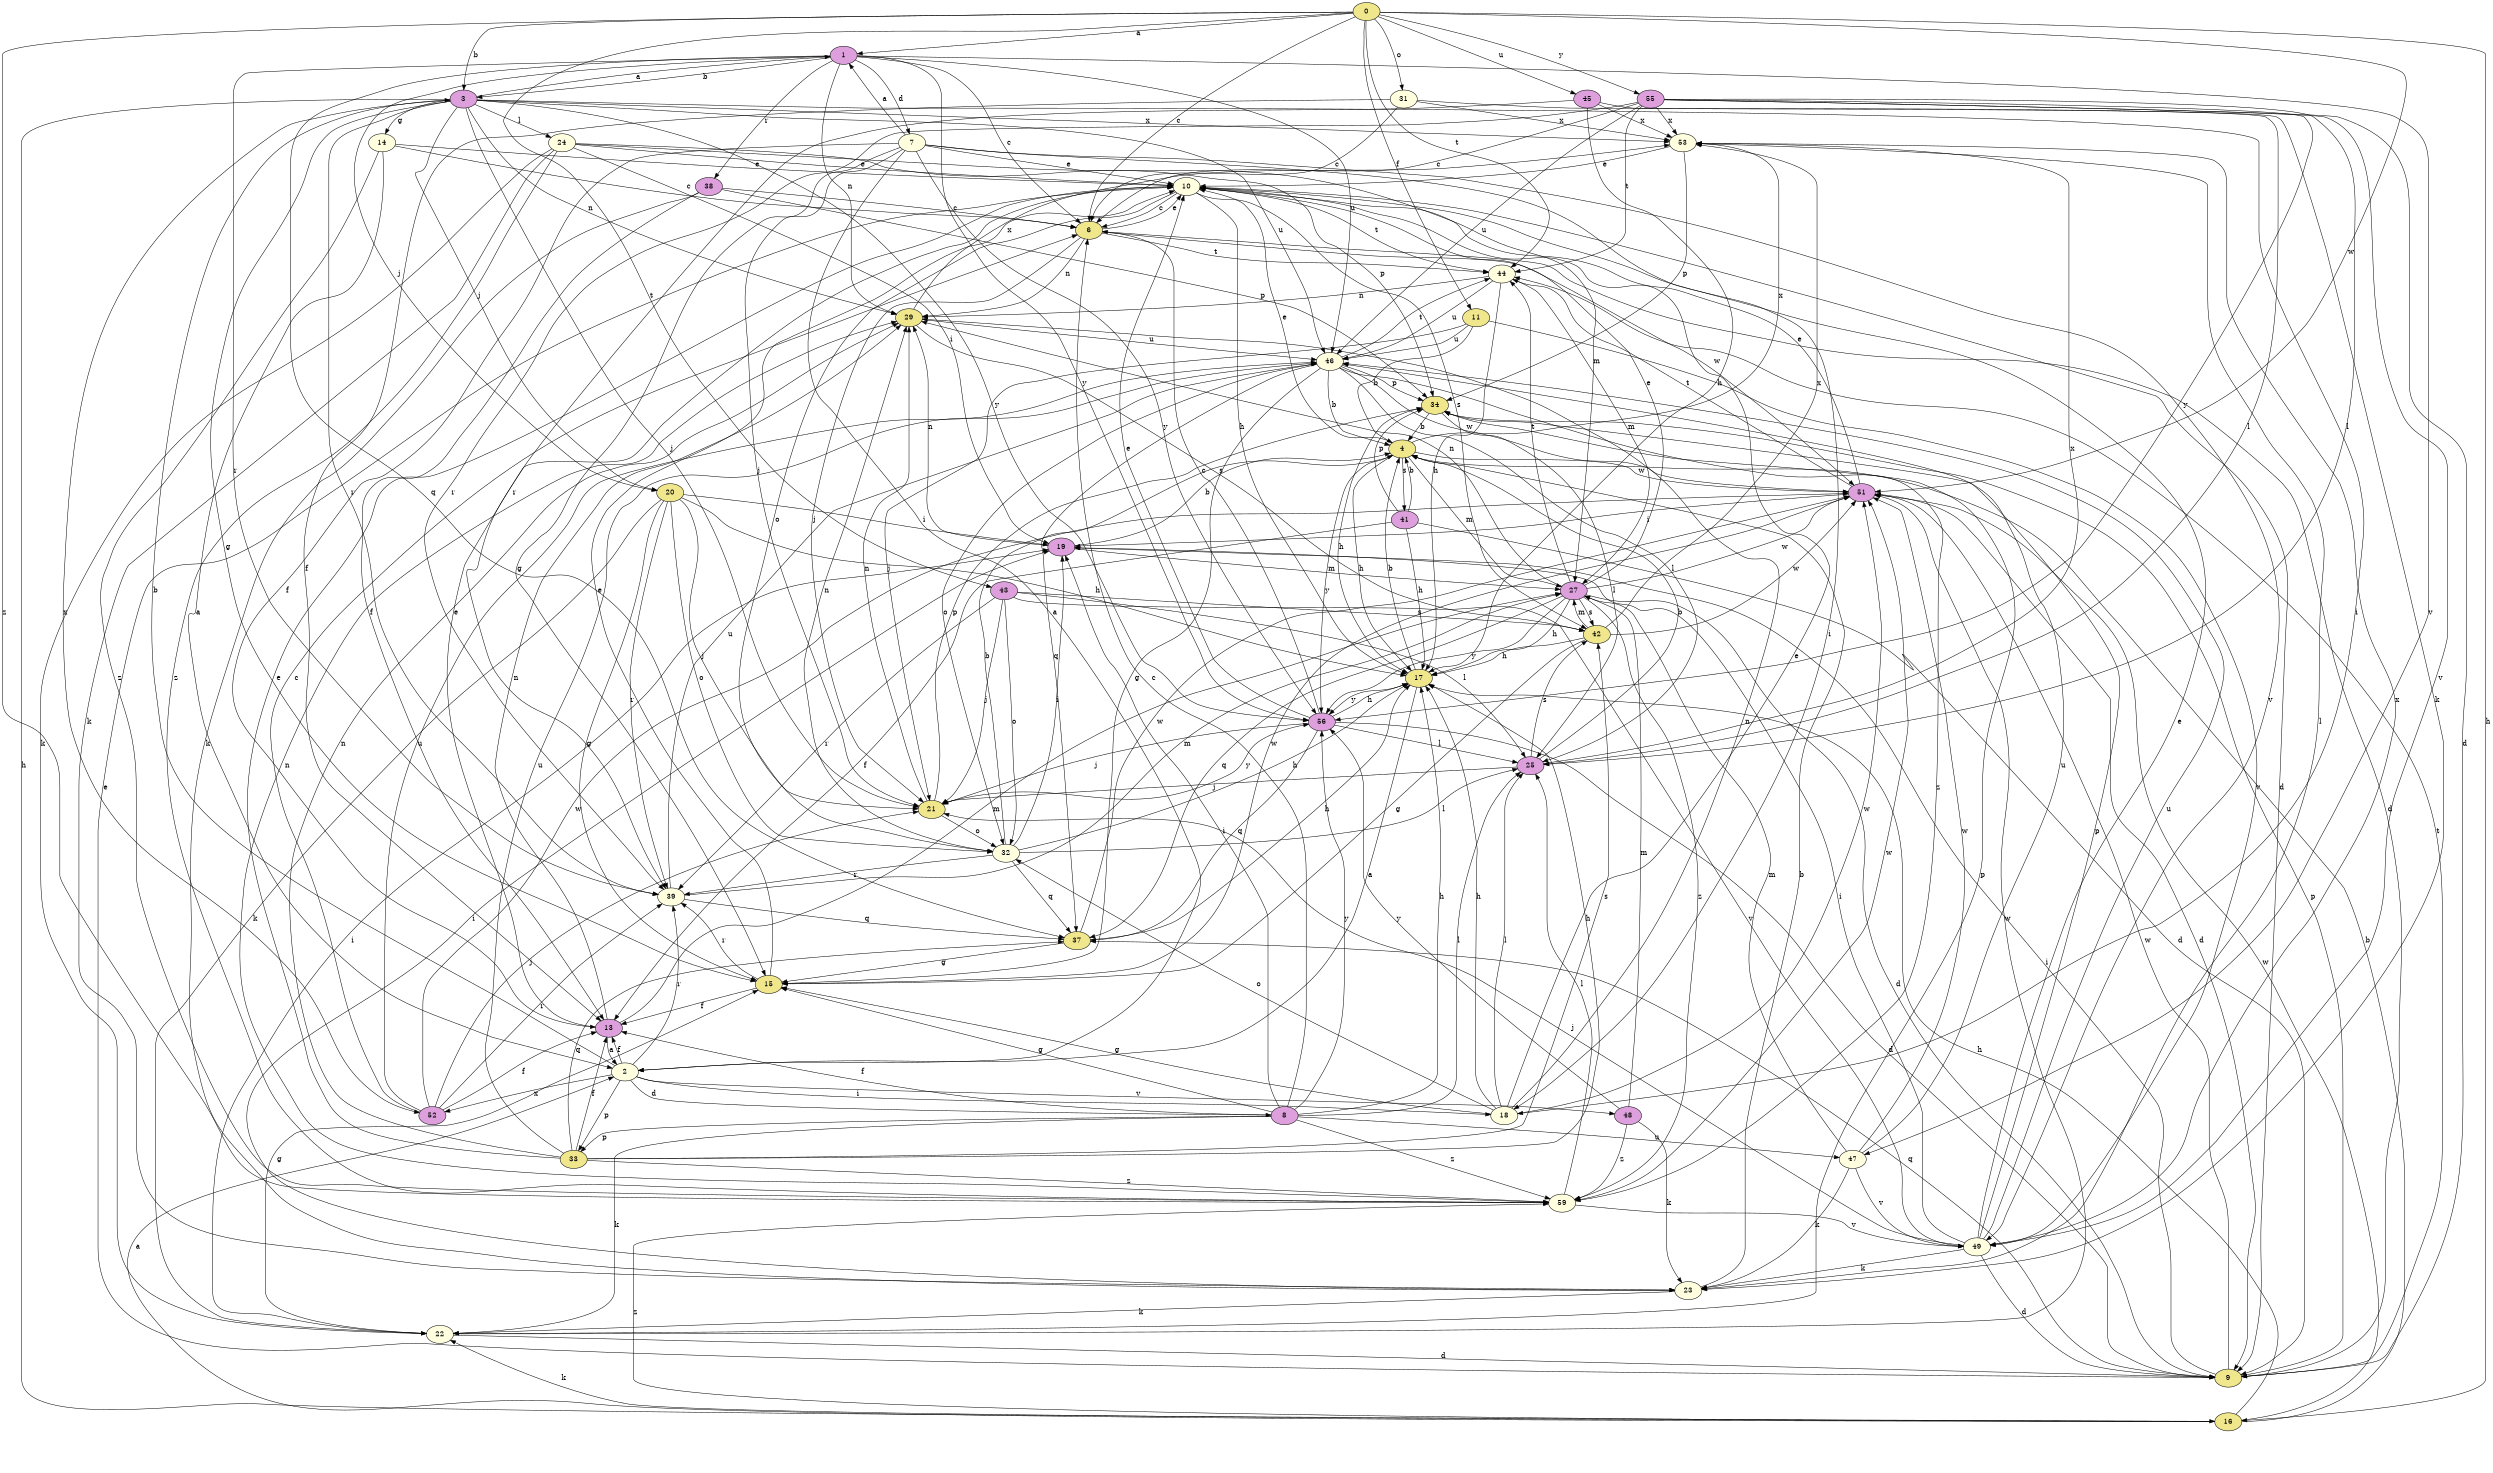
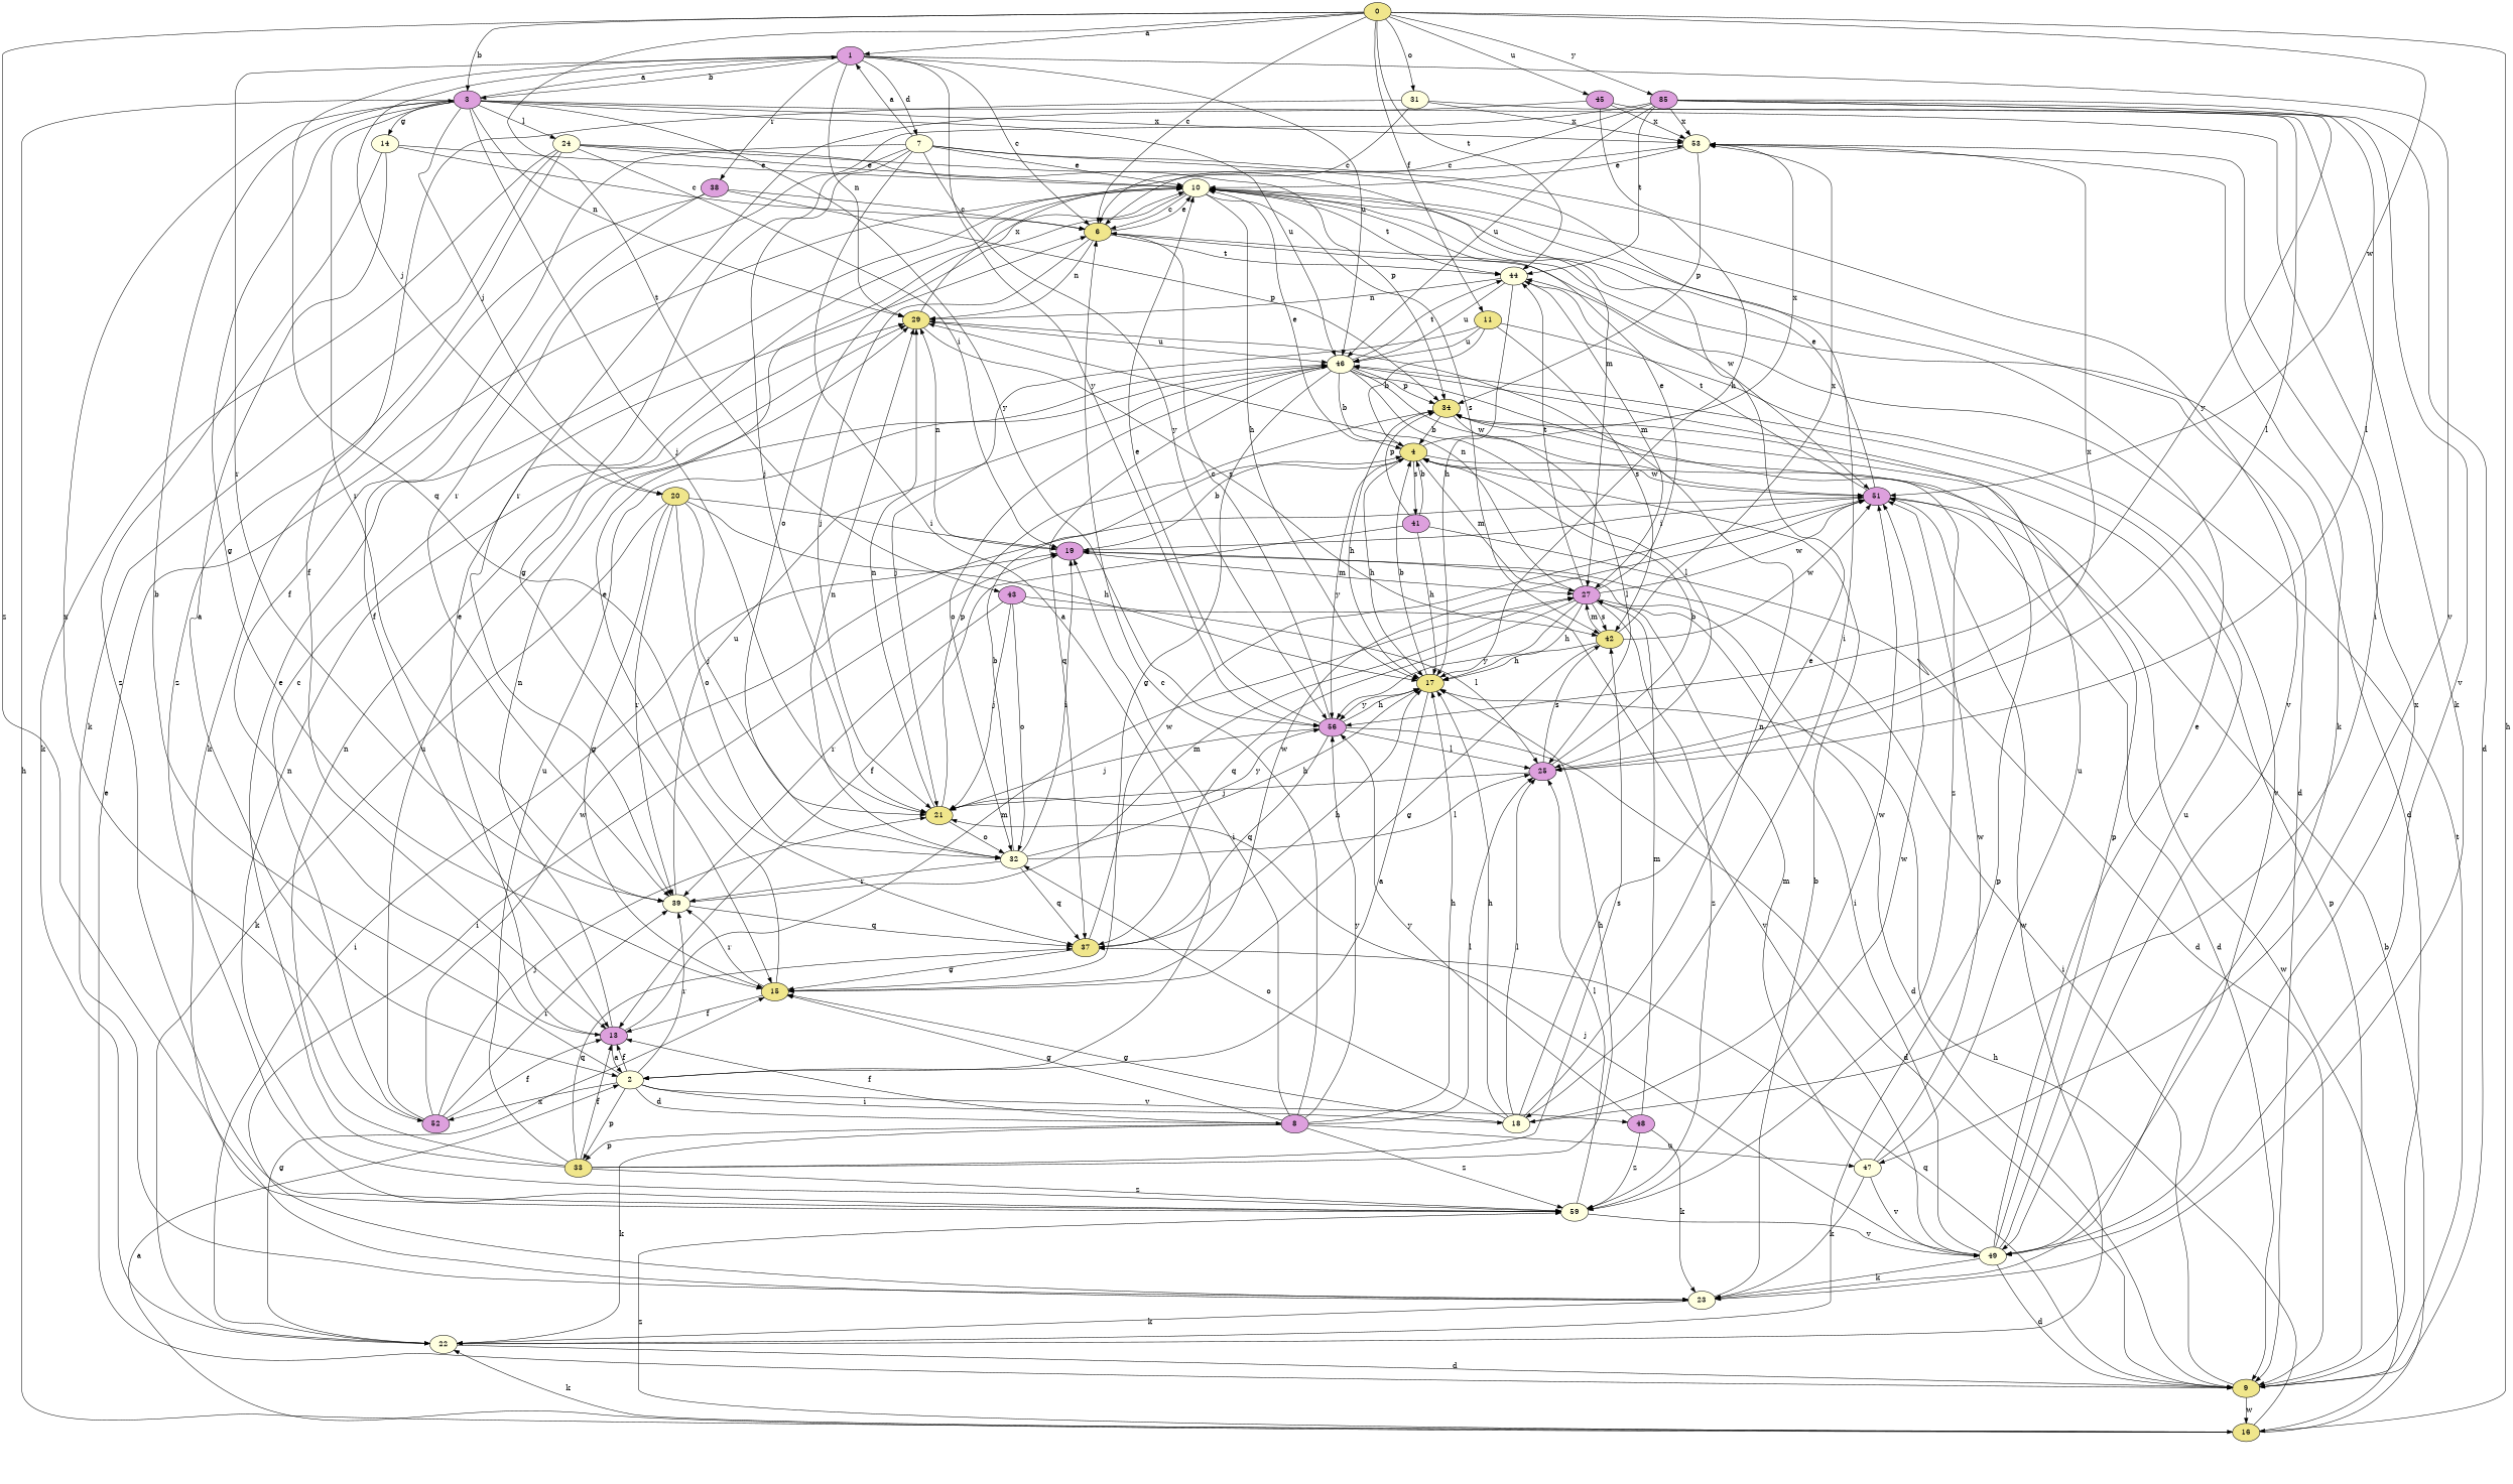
  strict digraph {
    node [fillcolor=lightyellow style=filled]
    0 [fillcolor=khaki]
    1 [fillcolor=plum]
    3 [fillcolor=plum]
    6 [fillcolor=khaki]
    11 [fillcolor=khaki]
    16 [fillcolor=khaki]
    31
    43 [fillcolor=plum]
    44
    45 [fillcolor=plum]
    51 [fillcolor=plum]
-   55 [fillcolor=plum]
+   55 [fillcolor=plum label=85]
    59
    7
    20 [fillcolor=khaki]
    29 [fillcolor=khaki]
    37 [fillcolor=khaki]
    38 [fillcolor=plum]
    39
    46
    47
    56 [fillcolor=plum]
    18
    52 [fillcolor=plum]
    14
    15 [fillcolor=khaki]
    21 [fillcolor=khaki]
    24
    53
    10
    9 [fillcolor=khaki]
    4 [fillcolor=khaki]
    49
    2
    17 [fillcolor=khaki]
    22
    13 [fillcolor=plum]
    25 [fillcolor=plum]
    32
    42 [fillcolor=khaki]
    27 [fillcolor=plum]
    23
    19 [fillcolor=plum]
    34 [fillcolor=khaki]
    8 [fillcolor=plum]
    33 [fillcolor=khaki]
    48 [fillcolor=plum]
    41 [fillcolor=plum]
    0 -> 1 [label=a]
    0 -> 3 [label=b]
    0 -> 6 [label=c]
    0 -> 11 [label=f]
    0 -> 16 [label=h]
    0 -> 31 [label=o]
    0 -> 43 [label=t]
    0 -> 44 [label=t]
    0 -> 45 [label=u]
    0 -> 51 [label=w]
    0 -> 55 [label=y]
    0 -> 59 [label=z]
    1 -> 3 [label=b]
    1 -> 6 [label=c]
    1 -> 7 [label=d]
    1 -> 20 [label=j]
    1 -> 29 [label=n]
    1 -> 37 [label=q]
    1 -> 38 [label=r]
    1 -> 39 [label=r]
    1 -> 46 [label=u]
    1 -> 47 [label=v]
    1 -> 56 [label=y]
    3 -> 1 [label=a]
    3 -> 16 [label=h]
    3 -> 20 [label=j]
    3 -> 29 [label=n]
    3 -> 39 [label=r]
    3 -> 46 [label=u]
    3 -> 56 [label=y]
    3 -> 18 [label=i]
    3 -> 52 [label=x]
    3 -> 14 [label=g]
    3 -> 15 [label=g]
    3 -> 21 [label=j]
    3 -> 24 [label=l]
    3 -> 53 [label=x]
    6 -> 44 [label=t]
    6 -> 51 [label=w]
    6 -> 29 [label=n]
    6 -> 21 [label=j]
    6 -> 10 [label=e]
    6 -> 9 [label=d]
    11 -> 46 [label=u]
    11 -> 21 [label=j]
    11 -> 4 [label=b]
    11 -> 49 [label=v]
    16 -> 51 [label=w]
    16 -> 59 [label=z]
    16 -> 4 [label=b]
    16 -> 2 [label=a]
    16 -> 17 [label=h]
    16 -> 22 [label=k]
    31 -> 6 [label=c]
    31 -> 53 [label=x]
    31 -> 13 [label=f]
    31 -> 25 [label=l]
    43 -> 39 [label=r]
    43 -> 21 [label=j]
    43 -> 49 [label=v]
    43 -> 25 [label=l]
    43 -> 32 [label=o]
-   43 -> 42 [label=s]
+   11 -> 42 [label=s]
    44 -> 29 [label=n]
    44 -> 46 [label=u]
    44 -> 17 [label=h]
    44 -> 27 [label=m]
    45 -> 39 [label=r]
    45 -> 53 [label=x]
    45 -> 17 [label=h]
    45 -> 23 [label=k]
    51 -> 44 [label=t]
    51 -> 10 [label=e]
    51 -> 9 [label=d]
    51 -> 19 [label=i]
    55 -> 6 [label=c]
    55 -> 44 [label=t]
    55 -> 39 [label=r]
    55 -> 46 [label=u]
    55 -> 56 [label=y]
    55 -> 53 [label=x]
    55 -> 9 [label=d]
    55 -> 49 [label=v]
    55 -> 25 [label=l]
    59 -> 51 [label=w]
    59 -> 29 [label=n]
    59 -> 49 [label=v]
    59 -> 25 [label=l]
    7 -> 1 [label=a]
    7 -> 56 [label=y]
    7 -> 18 [label=i]
    7 -> 15 [label=g]
    7 -> 21 [label=j]
    7 -> 10 [label=e]
    7 -> 49 [label=v]
    7 -> 2 [label=a]
    7 -> 13 [label=f]
    20 -> 39 [label=r]
    20 -> 15 [label=g]
    20 -> 21 [label=j]
    20 -> 17 [label=h]
    20 -> 22 [label=k]
    20 -> 32 [label=o]
    20 -> 19 [label=i]
    29 -> 46 [label=u]
    29 -> 53 [label=x]
    29 -> 42 [label=s]
    37 -> 51 [label=w]
    37 -> 15 [label=g]
    37 -> 17 [label=h]
    38 -> 6 [label=c]
    38 -> 13 [label=f]
    38 -> 23 [label=k]
    38 -> 34 [label=p]
    39 -> 37 [label=q]
    39 -> 46 [label=u]
    39 -> 27 [label=m]
    46 -> 44 [label=t]
    46 -> 51 [label=w]
    46 -> 59 [label=z]
    46 -> 37 [label=q]
    46 -> 15 [label=g]
    46 -> 4 [label=b]
    46 -> 25 [label=l]
    46 -> 32 [label=o]
    46 -> 34 [label=p]
    47 -> 51 [label=w]
    47 -> 46 [label=u]
    47 -> 49 [label=v]
    47 -> 27 [label=m]
    47 -> 23 [label=k]
    56 -> 6 [label=c]
    56 -> 37 [label=q]
    56 -> 21 [label=j]
    56 -> 10 [label=e]
    56 -> 9 [label=d]
    56 -> 17 [label=h]
    56 -> 25 [label=l]
    18 -> 51 [label=w]
    18 -> 29 [label=n]
    18 -> 15 [label=g]
    18 -> 10 [label=e]
    18 -> 17 [label=h]
    18 -> 25 [label=l]
    18 -> 32 [label=o]
    52 -> 6 [label=c]
    52 -> 51 [label=w]
    52 -> 39 [label=r]
    52 -> 46 [label=u]
    52 -> 21 [label=j]
    52 -> 13 [label=f]
    14 -> 6 [label=c]
    14 -> 59 [label=z]
    14 -> 10 [label=e]
    14 -> 2 [label=a]
    15 -> 51 [label=w]
    15 -> 39 [label=r]
    15 -> 10 [label=e]
    15 -> 13 [label=f]
    21 -> 29 [label=n]
    21 -> 56 [label=y]
    21 -> 32 [label=o]
    21 -> 34 [label=p]
    24 -> 59 [label=z]
    24 -> 10 [label=e]
    24 -> 22 [label=k]
    24 -> 27 [label=m]
    24 -> 23 [label=k]
    24 -> 19 [label=i]
    24 -> 34 [label=p]
    53 -> 10 [label=e]
-   53 -> 23 [label=l]
+   53 -> 23 [label=k]
    53 -> 34 [label=p]
    10 -> 6 [label=c]
    10 -> 44 [label=t]
    10 -> 9 [label=d]
    10 -> 17 [label=h]
    10 -> 32 [label=o]
    10 -> 42 [label=s]
    9 -> 44 [label=t]
-   9 -> 51 [label=w]
+   9 -> 16 [label=w]
    9 -> 37 [label=q]
    9 -> 10 [label=e]
    9 -> 19 [label=i]
    9 -> 34 [label=p]
    4 -> 51 [label=w]
    4 -> 56 [label=y]
    4 -> 53 [label=x]
    4 -> 10 [label=e]
    4 -> 17 [label=h]
    4 -> 27 [label=m]
    4 -> 41 [label=s]
    49 -> 46 [label=u]
    49 -> 21 [label=j]
    49 -> 53 [label=x]
    49 -> 10 [label=e]
    49 -> 9 [label=d]
    49 -> 23 [label=k]
    49 -> 19 [label=i]
    49 -> 34 [label=p]
    2 -> 3 [label=b]
    2 -> 39 [label=r]
    2 -> 18 [label=i]
    2 -> 52 [label=x]
    2 -> 13 [label=f]
    2 -> 8 [label=d]
    2 -> 33 [label=p]
    2 -> 48 [label=v]
    17 -> 56 [label=y]
    17 -> 4 [label=b]
    17 -> 2 [label=a]
    22 -> 51 [label=w]
    22 -> 15 [label=g]
    22 -> 9 [label=d]
    22 -> 19 [label=i]
    22 -> 34 [label=p]
    13 -> 29 [label=n]
    13 -> 10 [label=e]
    13 -> 2 [label=a]
    13 -> 27 [label=m]
    25 -> 21 [label=j]
    25 -> 53 [label=x]
    25 -> 4 [label=b]
    25 -> 42 [label=s]
    32 -> 29 [label=n]
    32 -> 37 [label=q]
    32 -> 39 [label=r]
    32 -> 4 [label=b]
    32 -> 17 [label=h]
    32 -> 25 [label=l]
    32 -> 19 [label=i]
    42 -> 51 [label=w]
    42 -> 15 [label=g]
    42 -> 53 [label=x]
    42 -> 17 [label=h]
    42 -> 27 [label=m]
    27 -> 44 [label=t]
    27 -> 51 [label=w]
    27 -> 59 [label=z]
    27 -> 29 [label=n]
    27 -> 37 [label=q]
    27 -> 56 [label=y]
    27 -> 10 [label=e]
    27 -> 9 [label=d]
    27 -> 17 [label=h]
    27 -> 42 [label=s]
    23 -> 4 [label=b]
    23 -> 22 [label=k]
    23 -> 19 [label=i]
    19 -> 29 [label=n]
    19 -> 4 [label=b]
    19 -> 27 [label=m]
    34 -> 4 [label=b]
    34 -> 17 [label=h]
    34 -> 25 [label=l]
    8 -> 6 [label=c]
    8 -> 59 [label=z]
    8 -> 47 [label=u]
    8 -> 56 [label=y]
    8 -> 15 [label=g]
    8 -> 17 [label=h]
    8 -> 22 [label=k]
    8 -> 13 [label=f]
    8 -> 25 [label=l]
    8 -> 19 [label=i]
    8 -> 33 [label=p]
    33 -> 59 [label=z]
    33 -> 29 [label=n]
    33 -> 37 [label=q]
    33 -> 46 [label=u]
    33 -> 10 [label=e]
    33 -> 17 [label=h]
    33 -> 13 [label=f]
    33 -> 42 [label=s]
    48 -> 59 [label=z]
    48 -> 56 [label=y]
    48 -> 27 [label=m]
    48 -> 23 [label=k]
    41 -> 9 [label=d]
    41 -> 4 [label=b]
    41 -> 17 [label=h]
    41 -> 13 [label=f]
    41 -> 34 [label=p]
  }
